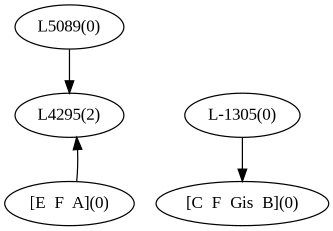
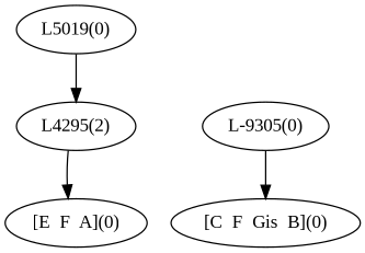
  digraph {
    fontname="Liberation Serif"
    node [fontname="Liberation Serif"]
    edge [fontname="Liberation Serif"]
-   "L5019(0)" [label="L5089(0)"]
-   "L-1305(0)"
+   "L5019(0)"
+   "L-1305(0)" [label="L-9305(0)"]
    n3 [label="L4295(2)"]
    "[C  F  Gis  B](0)"
    "[E  F  A](0)"
    subgraph sub_1 {
      rank=min
      "L5019(0)"
    }
    subgraph sub_2 {
      rank=same
      "L-1305(0)"
      n3
    }
    subgraph sub_3 {
      rank=max
      "[C  F  Gis  B](0)"
      "[E  F  A](0)"
    }
    "L5019(0)" -> n3
    "L-1305(0)" -> "[C  F  Gis  B](0)"
-   "[E  F  A](0)" -> n3
+   n3 -> "[E  F  A](0)"
  }
